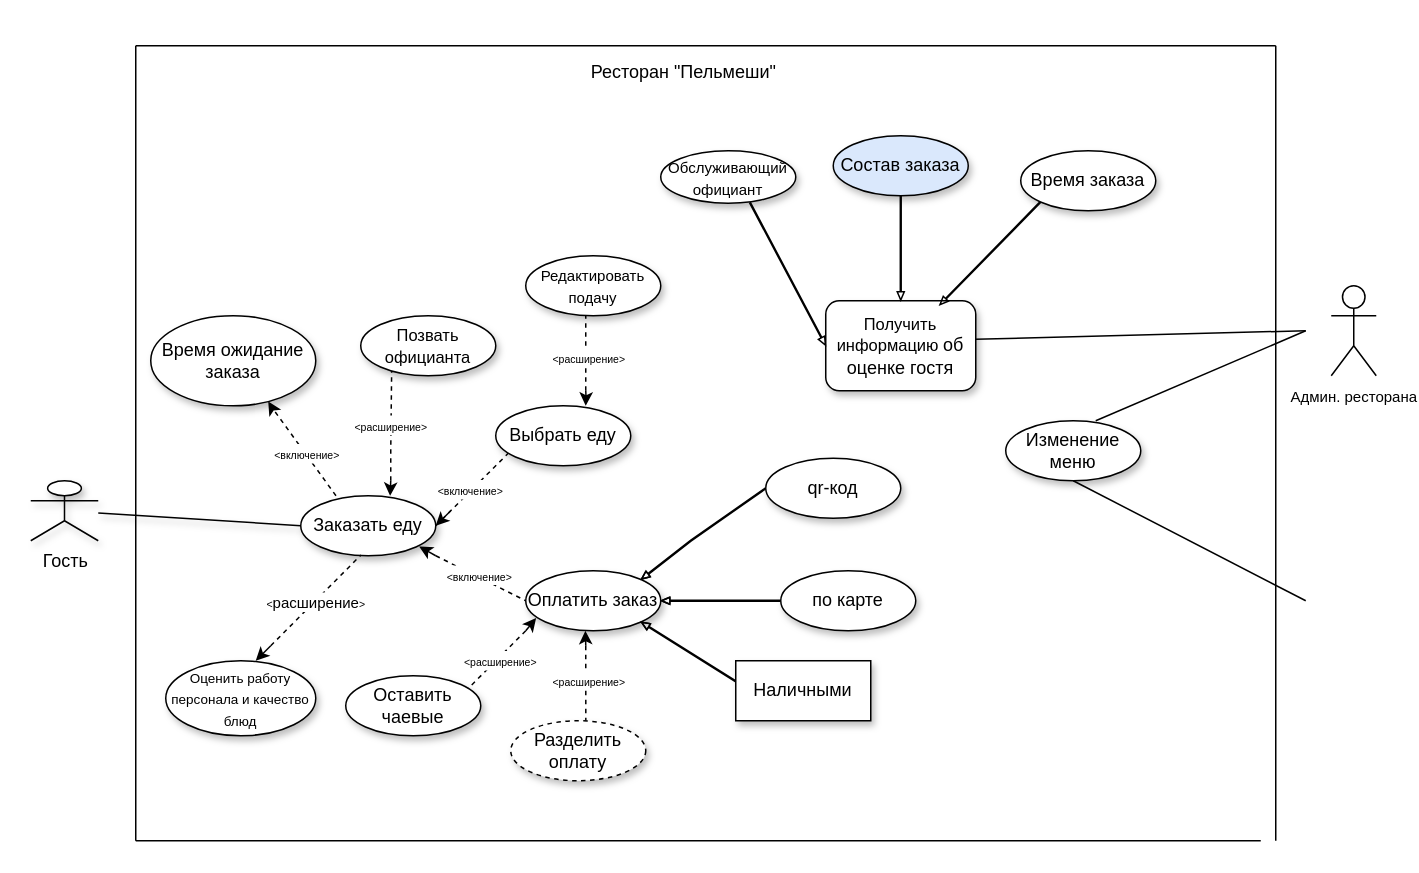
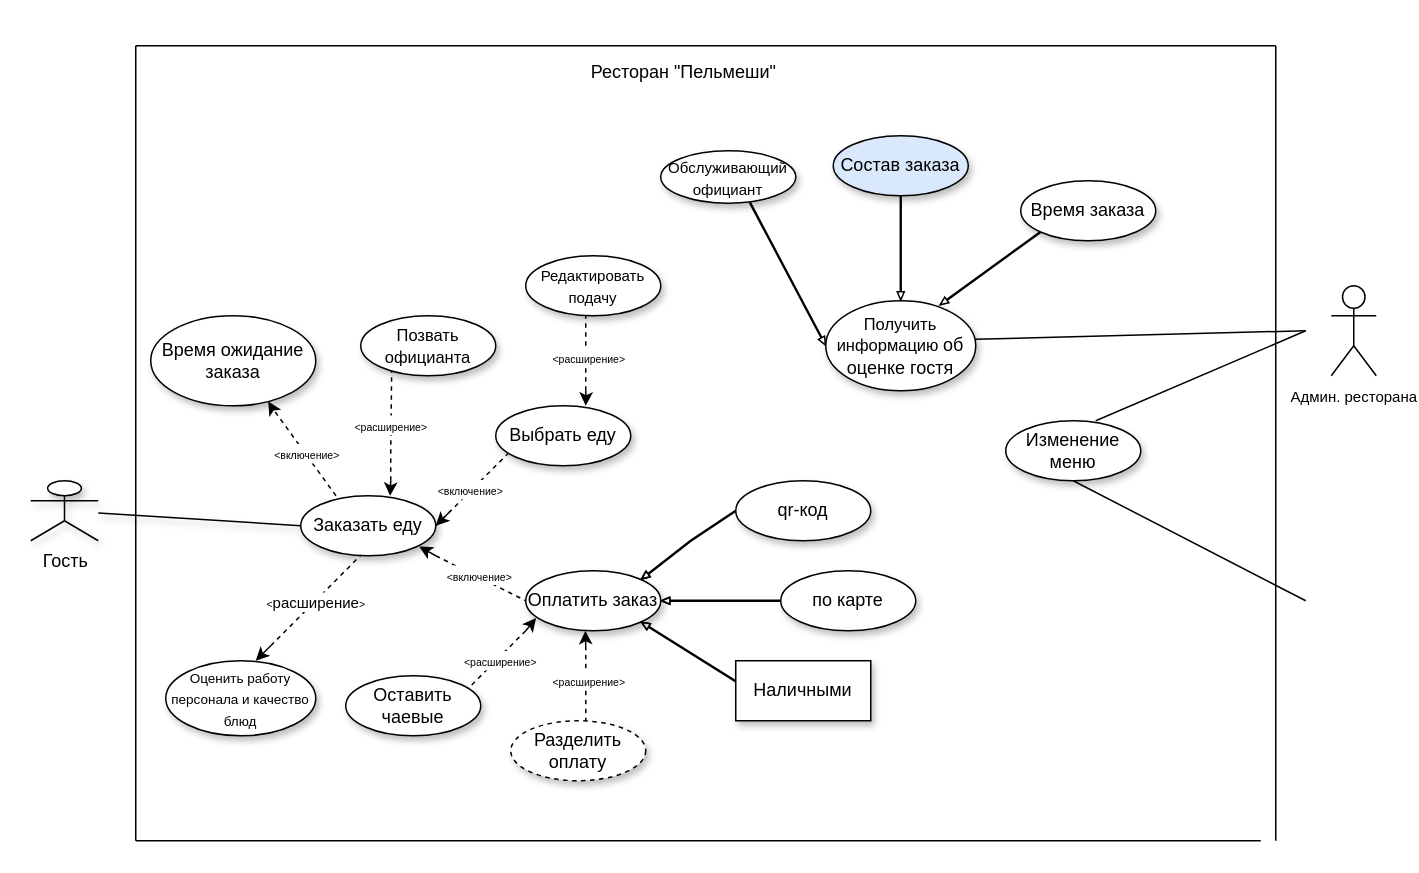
  <mxCell id="0" />
  <mxCell id="1" parent="0" />
  <mxCell id="2" value="Гость&lt;br&gt;" style="shape=umlActor;verticalLabelPosition=bottom;verticalAlign=top;html=1;outlineConnect=0;shadow=1;" parent="1" vertex="1"><mxGeometry x="20" y="320" width="45" height="40" as="geometry" /></mxCell>
  <mxCell id="3" value="" style="endArrow=none;html=1;rounded=0;shadow=1;" parent="1" source="2" edge="1"><mxGeometry width="50" height="50" relative="1" as="geometry"><mxPoint x="220" y="370" as="sourcePoint" /><mxPoint x="200" y="350" as="targetPoint" /></mxGeometry></mxCell>
  <mxCell id="4" value="Заказать еду" style="ellipse;whiteSpace=wrap;html=1;shadow=1;" parent="1" vertex="1"><mxGeometry x="200" y="330" width="90" height="40" as="geometry" /></mxCell>
  <mxCell id="5" value="&lt;font style=&quot;font-size: 7px;&quot;&gt;&amp;lt;расширение&amp;gt;&lt;/font&gt;" style="endArrow=none;dashed=1;html=1;rounded=0;entryX=0.229;entryY=0.913;entryDx=0;entryDy=0;entryPerimeter=0;shadow=0;" parent="1" target="6" edge="1"><mxGeometry x="-0.004" width="50" height="50" relative="1" as="geometry"><mxPoint x="260" y="320" as="sourcePoint" /><mxPoint x="279.51" y="240" as="targetPoint" /><Array as="points"><mxPoint x="260" y="300" /></Array><mxPoint as="offset" /></mxGeometry></mxCell>
  <mxCell id="6" value="&lt;font style=&quot;font-size: 11px;&quot;&gt;Позвать официанта&lt;/font&gt;" style="ellipse;whiteSpace=wrap;html=1;shadow=1;" parent="1" vertex="1"><mxGeometry x="240" y="210" width="90" height="40" as="geometry" /></mxCell>
  <mxCell id="7" value="" style="endArrow=none;dashed=1;html=1;rounded=0;" parent="1" edge="1"><mxGeometry width="50" height="50" relative="1" as="geometry"><mxPoint x="290" y="350" as="sourcePoint" /><mxPoint x="340" y="300" as="targetPoint" /><Array as="points"><mxPoint x="310" y="330" /></Array></mxGeometry></mxCell>
  <mxCell id="8" value="&lt;font style=&quot;font-size: 7px;&quot;&gt;&amp;lt;включение&amp;gt;&lt;/font&gt;" style="edgeLabel;html=1;align=center;verticalAlign=middle;resizable=0;points=[];" parent="7" vertex="1" connectable="0"><mxGeometry x="-0.077" y="1" relative="1" as="geometry"><mxPoint as="offset" /></mxGeometry></mxCell>
  <mxCell id="9" value="Выбрать еду" style="ellipse;whiteSpace=wrap;html=1;shadow=1;" parent="1" vertex="1"><mxGeometry x="330" y="270" width="90" height="40" as="geometry" /></mxCell>
  <mxCell id="10" value="" style="endArrow=none;html=1;rounded=0;" parent="1" edge="1"><mxGeometry width="50" height="50" relative="1" as="geometry"><mxPoint x="290" y="360" as="sourcePoint" /><mxPoint x="290" y="360" as="targetPoint" /><Array as="points" /></mxGeometry></mxCell>
  <mxCell id="11" value="" style="endArrow=none;dashed=1;html=1;rounded=0;entryX=0;entryY=0.5;entryDx=0;entryDy=0;" parent="1" target="13" edge="1"><mxGeometry width="50" height="50" relative="1" as="geometry"><mxPoint x="290" y="370" as="sourcePoint" /><mxPoint x="330" y="420" as="targetPoint" /><Array as="points" /></mxGeometry></mxCell>
  <mxCell id="12" value="&lt;font style=&quot;font-size: 7px;&quot;&gt;&amp;lt;включение&amp;gt;&lt;/font&gt;" style="edgeLabel;html=1;align=center;verticalAlign=middle;resizable=0;points=[];" parent="11" vertex="1" connectable="0"><mxGeometry x="-0.077" y="1" relative="1" as="geometry"><mxPoint as="offset" /></mxGeometry></mxCell>
  <mxCell id="13" value="Оплатить заказ" style="ellipse;whiteSpace=wrap;html=1;shadow=1;" parent="1" vertex="1"><mxGeometry x="350" y="380" width="90" height="40" as="geometry" /></mxCell>
  <mxCell id="14" value="" style="shape=flexArrow;endArrow=classic;html=1;rounded=0;entryX=1;entryY=0;entryDx=0;entryDy=0;width=0.588;endSize=1.516;endWidth=3.117;exitX=0;exitY=0.5;exitDx=0;exitDy=0;" parent="1" source="15" target="13" edge="1"><mxGeometry width="50" height="50" relative="1" as="geometry"><mxPoint x="490" y="340" as="sourcePoint" /><mxPoint x="414" y="380" as="targetPoint" /><Array as="points"><mxPoint x="460" y="360" /></Array></mxGeometry></mxCell>
- <mxCell id="15" value="qr-код" style="ellipse;whiteSpace=wrap;html=1;shadow=1;" parent="1" vertex="1"><mxGeometry x="510" y="305" width="90" height="40" as="geometry" /></mxCell>
+ <mxCell id="15" value="qr-код" style="ellipse;whiteSpace=wrap;html=1;shadow=1;" parent="1" vertex="1"><mxGeometry x="490" y="320" width="90" height="40" as="geometry" /></mxCell>
  <mxCell id="16" value="" style="shape=flexArrow;endArrow=classic;html=1;rounded=0;entryX=1;entryY=0.5;entryDx=0;entryDy=0;width=0.588;endSize=1.516;endWidth=3.117;" parent="1" target="13" edge="1"><mxGeometry width="50" height="50" relative="1" as="geometry"><mxPoint x="520" y="400" as="sourcePoint" /><mxPoint x="450" y="420" as="targetPoint" /><Array as="points"><mxPoint x="486" y="400" /></Array></mxGeometry></mxCell>
  <mxCell id="17" value="по карте" style="ellipse;whiteSpace=wrap;html=1;shadow=1;" parent="1" vertex="1"><mxGeometry x="520" y="380" width="90" height="40" as="geometry" /></mxCell>
  <mxCell id="18" value="" style="shape=flexArrow;endArrow=classic;html=1;rounded=0;entryX=1;entryY=1;entryDx=0;entryDy=0;width=0.588;endSize=1.516;endWidth=3.117;exitX=0;exitY=0.5;exitDx=0;exitDy=0;" parent="1" source="19" target="13" edge="1"><mxGeometry width="50" height="50" relative="1" as="geometry"><mxPoint x="470" y="440" as="sourcePoint" /><mxPoint x="440" y="480" as="targetPoint" /><Array as="points"><mxPoint x="500" y="460" /></Array></mxGeometry></mxCell>
  <mxCell id="19" value="Наличными" style="whiteSpace=wrap;html=1;shadow=1;rounded=0;" parent="1" vertex="1"><mxGeometry x="490" y="440" width="90" height="40" as="geometry" /></mxCell>
  <mxCell id="20" value="" style="endArrow=none;dashed=1;html=1;rounded=0;entryX=0.556;entryY=-0.003;entryDx=0;entryDy=0;entryPerimeter=0;" parent="1" target="22" edge="1"><mxGeometry width="50" height="50" relative="1" as="geometry"><mxPoint x="390" y="430" as="sourcePoint" /><mxPoint x="390" y="480" as="targetPoint" /><Array as="points" /></mxGeometry></mxCell>
  <mxCell id="21" value="&lt;font style=&quot;font-size: 7px;&quot;&gt;&amp;lt;расширение&amp;gt;&lt;/font&gt;" style="edgeLabel;html=1;align=center;verticalAlign=middle;resizable=0;points=[];" parent="20" vertex="1" connectable="0"><mxGeometry x="-0.077" y="1" relative="1" as="geometry"><mxPoint as="offset" /></mxGeometry></mxCell>
  <mxCell id="22" value="Разделить оплату" style="ellipse;whiteSpace=wrap;html=1;shadow=1;dashed=1;" parent="1" vertex="1"><mxGeometry x="340" y="480" width="90" height="40" as="geometry" /></mxCell>
  <mxCell id="23" value="" style="endArrow=none;dashed=1;html=1;rounded=0;exitX=0.111;exitY=0.748;exitDx=0;exitDy=0;exitPerimeter=0;" parent="1" edge="1"><mxGeometry width="50" height="50" relative="1" as="geometry"><mxPoint x="350" y="420" as="sourcePoint" /><mxPoint x="310.01" y="460.08" as="targetPoint" /><Array as="points"><mxPoint x="330.01" y="440.08" /><mxPoint x="320.01" y="450.08" /></Array></mxGeometry></mxCell>
  <mxCell id="24" value="&lt;font style=&quot;font-size: 7px;&quot;&gt;&amp;lt;расширение&amp;gt;&lt;/font&gt;" style="edgeLabel;html=1;align=center;verticalAlign=middle;resizable=0;points=[];" parent="23" vertex="1" connectable="0"><mxGeometry x="-0.077" y="1" relative="1" as="geometry"><mxPoint as="offset" /></mxGeometry></mxCell>
  <mxCell id="25" value="" style="endArrow=classic;html=1;rounded=0;" parent="1" edge="1"><mxGeometry width="50" height="50" relative="1" as="geometry"><mxPoint x="270" y="440" as="sourcePoint" /><mxPoint x="270" y="440" as="targetPoint" /></mxGeometry></mxCell>
  <mxCell id="26" value="" style="endArrow=classic;html=1;rounded=0;entryX=0.077;entryY=0.788;entryDx=0;entryDy=0;entryPerimeter=0;" parent="1" target="13" edge="1"><mxGeometry width="50" height="50" relative="1" as="geometry"><mxPoint x="350" y="420" as="sourcePoint" /><mxPoint x="360" y="410" as="targetPoint" /><Array as="points" /></mxGeometry></mxCell>
  <mxCell id="27" value="" style="endArrow=classic;html=1;rounded=0;entryX=0.442;entryY=1.002;entryDx=0;entryDy=0;entryPerimeter=0;" parent="1" target="13" edge="1"><mxGeometry width="50" height="50" relative="1" as="geometry"><mxPoint x="390" y="430" as="sourcePoint" /><mxPoint x="384.93" y="420" as="targetPoint" /><Array as="points" /></mxGeometry></mxCell>
  <mxCell id="28" value="" style="endArrow=classic;html=1;rounded=0;entryX=0.662;entryY=0.002;entryDx=0;entryDy=0;entryPerimeter=0;" parent="1" target="4" edge="1"><mxGeometry width="50" height="50" relative="1" as="geometry"><mxPoint x="260" y="320" as="sourcePoint" /><mxPoint x="250" y="320" as="targetPoint" /><Array as="points" /></mxGeometry></mxCell>
  <mxCell id="29" value="" style="endArrow=classic;html=1;rounded=0;entryX=0.877;entryY=0.845;entryDx=0;entryDy=0;entryPerimeter=0;" parent="1" target="4" edge="1"><mxGeometry width="50" height="50" relative="1" as="geometry"><mxPoint x="290" y="370" as="sourcePoint" /><mxPoint x="330" y="350" as="targetPoint" /><Array as="points" /></mxGeometry></mxCell>
  <mxCell id="30" value="" style="endArrow=classic;html=1;rounded=0;" parent="1" edge="1"><mxGeometry width="50" height="50" relative="1" as="geometry"><mxPoint x="300" y="340" as="sourcePoint" /><mxPoint x="290" y="350" as="targetPoint" /><Array as="points" /></mxGeometry></mxCell>
  <mxCell id="31" value="Оставить чаевые" style="ellipse;whiteSpace=wrap;html=1;shadow=1;" parent="1" vertex="1"><mxGeometry x="230" y="450" width="90" height="40" as="geometry" /></mxCell>
  <mxCell id="32" value="" style="endArrow=classic;html=1;rounded=0;entryX=1;entryY=0;entryDx=0;entryDy=0;" parent="1" edge="1"><mxGeometry width="50" height="50" relative="1" as="geometry"><mxPoint x="390" y="260" as="sourcePoint" /><mxPoint x="390" y="269.998" as="targetPoint" /><Array as="points"><mxPoint x="390.18" y="264.14" /></Array></mxGeometry></mxCell>
  <mxCell id="33" value="" style="endArrow=none;dashed=1;html=1;rounded=0;" parent="1" edge="1"><mxGeometry width="50" height="50" relative="1" as="geometry"><mxPoint x="390" y="260" as="sourcePoint" /><mxPoint x="390" y="210" as="targetPoint" /></mxGeometry></mxCell>
  <mxCell id="34" value="&lt;font style=&quot;font-size: 7px;&quot;&gt;&amp;lt;расширение&amp;gt;&lt;/font&gt;" style="edgeLabel;html=1;align=center;verticalAlign=middle;resizable=0;points=[];" parent="33" vertex="1" connectable="0"><mxGeometry x="-0.067" y="-1" relative="1" as="geometry"><mxPoint as="offset" /></mxGeometry></mxCell>
  <mxCell id="35" value="&lt;font style=&quot;font-size: 10px;&quot;&gt;Редактировать подачу&lt;/font&gt;" style="ellipse;whiteSpace=wrap;html=1;shadow=1;" parent="1" vertex="1"><mxGeometry x="350" y="170" width="90" height="40" as="geometry" /></mxCell>
  <mxCell id="36" value="" style="endArrow=none;dashed=1;html=1;rounded=0;entryX=0.446;entryY=0.988;entryDx=0;entryDy=0;entryPerimeter=0;" parent="1" target="4" edge="1"><mxGeometry width="50" height="50" relative="1" as="geometry"><mxPoint x="180" y="430" as="sourcePoint" /><mxPoint x="224" y="369" as="targetPoint" /></mxGeometry></mxCell>
  <mxCell id="37" value="&lt;font style=&quot;font-size: 7px;&quot;&gt;&amp;lt;&lt;/font&gt;&lt;font size=&quot;1&quot; style=&quot;&quot;&gt;расширение&lt;/font&gt;&lt;font style=&quot;font-size: 7px;&quot;&gt;&amp;gt;&lt;/font&gt;" style="edgeLabel;html=1;align=center;verticalAlign=middle;resizable=0;points=[];" parent="36" vertex="1" connectable="0"><mxGeometry x="-0.004" relative="1" as="geometry"><mxPoint as="offset" /></mxGeometry></mxCell>
  <mxCell id="38" value="" style="endArrow=classic;html=1;rounded=0;" parent="1" edge="1"><mxGeometry width="50" height="50" relative="1" as="geometry"><mxPoint x="180" y="430" as="sourcePoint" /><mxPoint x="170" y="440" as="targetPoint" /><Array as="points" /></mxGeometry></mxCell>
  <mxCell id="39" value="&lt;font style=&quot;font-size: 9px;&quot;&gt;Оценить работу персонала и качество блюд&lt;/font&gt;" style="ellipse;whiteSpace=wrap;html=1;shadow=1;" parent="1" vertex="1"><mxGeometry x="110" y="440" width="100" height="50" as="geometry" /></mxCell>
  <mxCell id="40" value="&lt;font style=&quot;font-size: 10px;&quot;&gt;Админ. ресторана&lt;/font&gt;" style="shape=umlActor;verticalLabelPosition=bottom;verticalAlign=top;html=1;outlineConnect=0;" parent="1" vertex="1"><mxGeometry x="887" y="190" width="30" height="60" as="geometry" /></mxCell>
  <mxCell id="41" value="" style="endArrow=none;html=1;rounded=0;" parent="1" edge="1"><mxGeometry width="50" height="50" relative="1" as="geometry"><mxPoint x="730" y="280" as="sourcePoint" /><mxPoint x="870" y="220" as="targetPoint" /></mxGeometry></mxCell>
  <mxCell id="42" value="Изменение меню" style="ellipse;whiteSpace=wrap;html=1;shadow=1;" parent="1" vertex="1"><mxGeometry x="670" y="280" width="90" height="40" as="geometry" /></mxCell>
  <mxCell id="43" value="" style="endArrow=none;html=1;rounded=0;entryX=0.5;entryY=1;entryDx=0;entryDy=0;" parent="1" target="42" edge="1"><mxGeometry width="50" height="50" relative="1" as="geometry"><mxPoint x="870" y="400" as="sourcePoint" /><mxPoint x="750" y="340" as="targetPoint" /></mxGeometry></mxCell>
  <mxCell id="44" value="" style="endArrow=none;html=1;rounded=0;exitX=0.998;exitY=0.428;exitDx=0;exitDy=0;exitPerimeter=0;" parent="1" source="45" edge="1"><mxGeometry width="50" height="50" relative="1" as="geometry"><mxPoint x="650" y="220" as="sourcePoint" /><mxPoint x="870" y="220" as="targetPoint" /></mxGeometry></mxCell>
- <mxCell id="45" value="&lt;font style=&quot;font-size: 11px;&quot;&gt;Получить информацию&amp;nbsp;&lt;/font&gt;об оценке гостя" style="whiteSpace=wrap;html=1;shadow=1;rounded=1;" parent="1" vertex="1"><mxGeometry x="550" y="200" width="100" height="60" as="geometry" /></mxCell>
+ <mxCell id="45" value="&lt;font style=&quot;font-size: 11px;&quot;&gt;Получить информацию&amp;nbsp;&lt;/font&gt;об оценке гостя" style="ellipse;whiteSpace=wrap;html=1;shadow=1;" parent="1" vertex="1"><mxGeometry x="550" y="200" width="100" height="60" as="geometry" /></mxCell>
  <mxCell id="46" value="" style="shape=flexArrow;endArrow=classic;html=1;rounded=0;entryX=0;entryY=0.5;entryDx=0;entryDy=0;width=0.588;endSize=1.516;endWidth=3.117;exitX=0.66;exitY=0.983;exitDx=0;exitDy=0;exitPerimeter=0;" parent="1" source="47" target="45" edge="1"><mxGeometry width="50" height="50" relative="1" as="geometry"><mxPoint x="520" y="200" as="sourcePoint" /><mxPoint x="504" y="286" as="targetPoint" /><Array as="points" /></mxGeometry></mxCell>
  <mxCell id="47" value="&lt;font style=&quot;font-size: 10px;&quot;&gt;Обслуживающий официант&lt;/font&gt;" style="ellipse;whiteSpace=wrap;html=1;shadow=1;" parent="1" vertex="1"><mxGeometry x="440" y="100" width="90" height="35" as="geometry" /></mxCell>
  <mxCell id="48" value="" style="shape=flexArrow;endArrow=classic;html=1;rounded=0;entryX=0.5;entryY=0;entryDx=0;entryDy=0;width=0.588;endSize=1.516;endWidth=3.117;" parent="1" target="45" edge="1"><mxGeometry width="50" height="50" relative="1" as="geometry"><mxPoint x="600" y="130" as="sourcePoint" /><mxPoint x="617" y="191" as="targetPoint" /><Array as="points" /></mxGeometry></mxCell>
  <mxCell id="49" value="Состав заказа" style="ellipse;whiteSpace=wrap;html=1;shadow=1;fillColor=#dae8fc;" parent="1" vertex="1"><mxGeometry x="555" y="90" width="90" height="40" as="geometry" /></mxCell>
  <mxCell id="50" value="" style="shape=flexArrow;endArrow=classic;html=1;rounded=0;entryX=0.758;entryY=0.05;entryDx=0;entryDy=0;width=0.588;endSize=1.516;endWidth=3.117;entryPerimeter=0;exitX=0;exitY=1;exitDx=0;exitDy=0;" parent="1" source="51" target="45" edge="1"><mxGeometry width="50" height="50" relative="1" as="geometry"><mxPoint x="690" y="140" as="sourcePoint" /><mxPoint x="660" y="210" as="targetPoint" /><Array as="points" /></mxGeometry></mxCell>
- <mxCell id="51" value="Время заказа" style="ellipse;whiteSpace=wrap;html=1;shadow=1;" parent="1" vertex="1"><mxGeometry x="680" y="100" width="90" height="40" as="geometry" /></mxCell>
+ <mxCell id="51" value="Время заказа" style="ellipse;whiteSpace=wrap;html=1;shadow=1;" parent="1" vertex="1"><mxGeometry x="680" y="120" width="90" height="40" as="geometry" /></mxCell>
  <mxCell id="52" value="" style="endArrow=none;dashed=1;html=1;rounded=0;exitX=0.261;exitY=0;exitDx=0;exitDy=0;exitPerimeter=0;" parent="1" source="4" edge="1"><mxGeometry width="50" height="50" relative="1" as="geometry"><mxPoint x="160" y="330" as="sourcePoint" /><mxPoint x="180" y="270" as="targetPoint" /></mxGeometry></mxCell>
  <mxCell id="53" value="&lt;span style=&quot;font-size: 7px;&quot;&gt;&amp;lt;включение&amp;gt;&lt;/span&gt;" style="edgeLabel;html=1;align=center;verticalAlign=middle;resizable=0;points=[];" parent="52" vertex="1" connectable="0"><mxGeometry x="-0.064" y="-1" relative="1" as="geometry"><mxPoint as="offset" /></mxGeometry></mxCell>
  <mxCell id="54" value="Время ожидание заказа" style="ellipse;whiteSpace=wrap;html=1;shadow=1;" parent="1" vertex="1"><mxGeometry x="100" y="210" width="110" height="60" as="geometry" /></mxCell>
  <mxCell id="55" value="" style="endArrow=classic;html=1;rounded=0;entryX=0.712;entryY=0.953;entryDx=0;entryDy=0;entryPerimeter=0;" parent="1" target="54" edge="1"><mxGeometry width="50" height="50" relative="1" as="geometry"><mxPoint x="180" y="270" as="sourcePoint" /><mxPoint x="170" y="280" as="targetPoint" /><Array as="points" /></mxGeometry></mxCell>
  <mxCell id="56" value="" style="endArrow=none;html=1;rounded=0;" parent="1" edge="1"><mxGeometry width="50" height="50" relative="1" as="geometry"><mxPoint y="560" as="sourcePoint" x="90" /><mxPoint y="30" as="targetPoint" x="90" /></mxGeometry></mxCell>
  <mxCell id="57" value="" style="endArrow=none;html=1;rounded=0;" parent="1" edge="1"><mxGeometry width="50" height="50" relative="1" as="geometry"><mxPoint y="30" as="sourcePoint" x="90" /><mxPoint x="850" y="30" as="targetPoint" /></mxGeometry></mxCell>
  <mxCell id="58" value="" style="endArrow=none;html=1;rounded=0;" parent="1" edge="1"><mxGeometry width="50" height="50" relative="1" as="geometry"><mxPoint x="850" y="560" as="sourcePoint" /><mxPoint x="850" y="30" as="targetPoint" /></mxGeometry></mxCell>
  <mxCell id="59" value="" style="endArrow=none;html=1;rounded=0;" parent="1" edge="1"><mxGeometry width="50" height="50" relative="1" as="geometry"><mxPoint y="560" as="sourcePoint" x="90" /><mxPoint x="840" y="560" as="targetPoint" /></mxGeometry></mxCell>
  <mxCell id="60" value="&lt;br&gt;Ресторан &quot;Пельмеши&quot;" style="text;html=1;align=center;verticalAlign=middle;resizable=0;points=[];autosize=1;strokeColor=none;fillColor=none;" parent="1" vertex="1"><mxGeometry x="380" y="20" width="150" height="40" as="geometry" /></mxCell>
